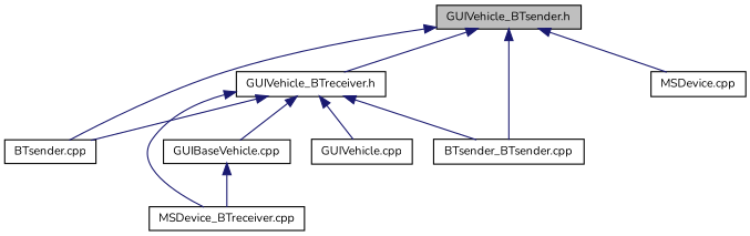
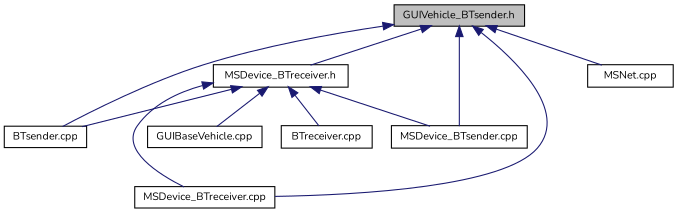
  digraph {
    fontname=Nunito
    node [color=black fillcolor=white fontname=Nunito fontsize=10 shape=record style=filled]
    edge [color=midnightblue dir=back fontname=Nunito fontsize=10 labelfontname=Helvetica labelfontsize=10 style=solid]
    n1 [fillcolor=grey75 fontcolor=black height=0.2 label="GUIVehicle_BTsender.h" width=0.4]
-   n2 [height=0.2 label="GUIVehicle_BTreceiver.h" width=0.4]
+   n2 [height=0.2 label="MSDevice_BTreceiver.h" width=0.4]
    n3 [height=0.2 label="BTsender.cpp" width=0.4]
    n4 [height=0.2 label="MSDevice_BTreceiver.cpp" width=0.4]
-   n5 [height=0.2 label="BTsender_BTsender.cpp" width=0.4]
-   n6 [height=0.2 label="MSDevice.cpp" width=0.4]
+   n5 [height=0.2 label="MSDevice_BTsender.cpp" width=0.4]
+   n6 [height=0.2 label="MSNet.cpp" width=0.4]
    n7 [height=0.2 label="GUIBaseVehicle.cpp" width=0.4]
-   n8 [height=0.2 label="GUIVehicle.cpp" width=0.4]
+   n8 [height=0.2 label="BTreceiver.cpp" width=0.4]
    n1 -> n2
    n1 -> n3
-   n7 -> n4
+   n1 -> n4
    n1 -> n5
    n1 -> n6
    n2 -> n3
    n2 -> n4
    n2 -> n5
    n2 -> n7
    n2 -> n8
  }
